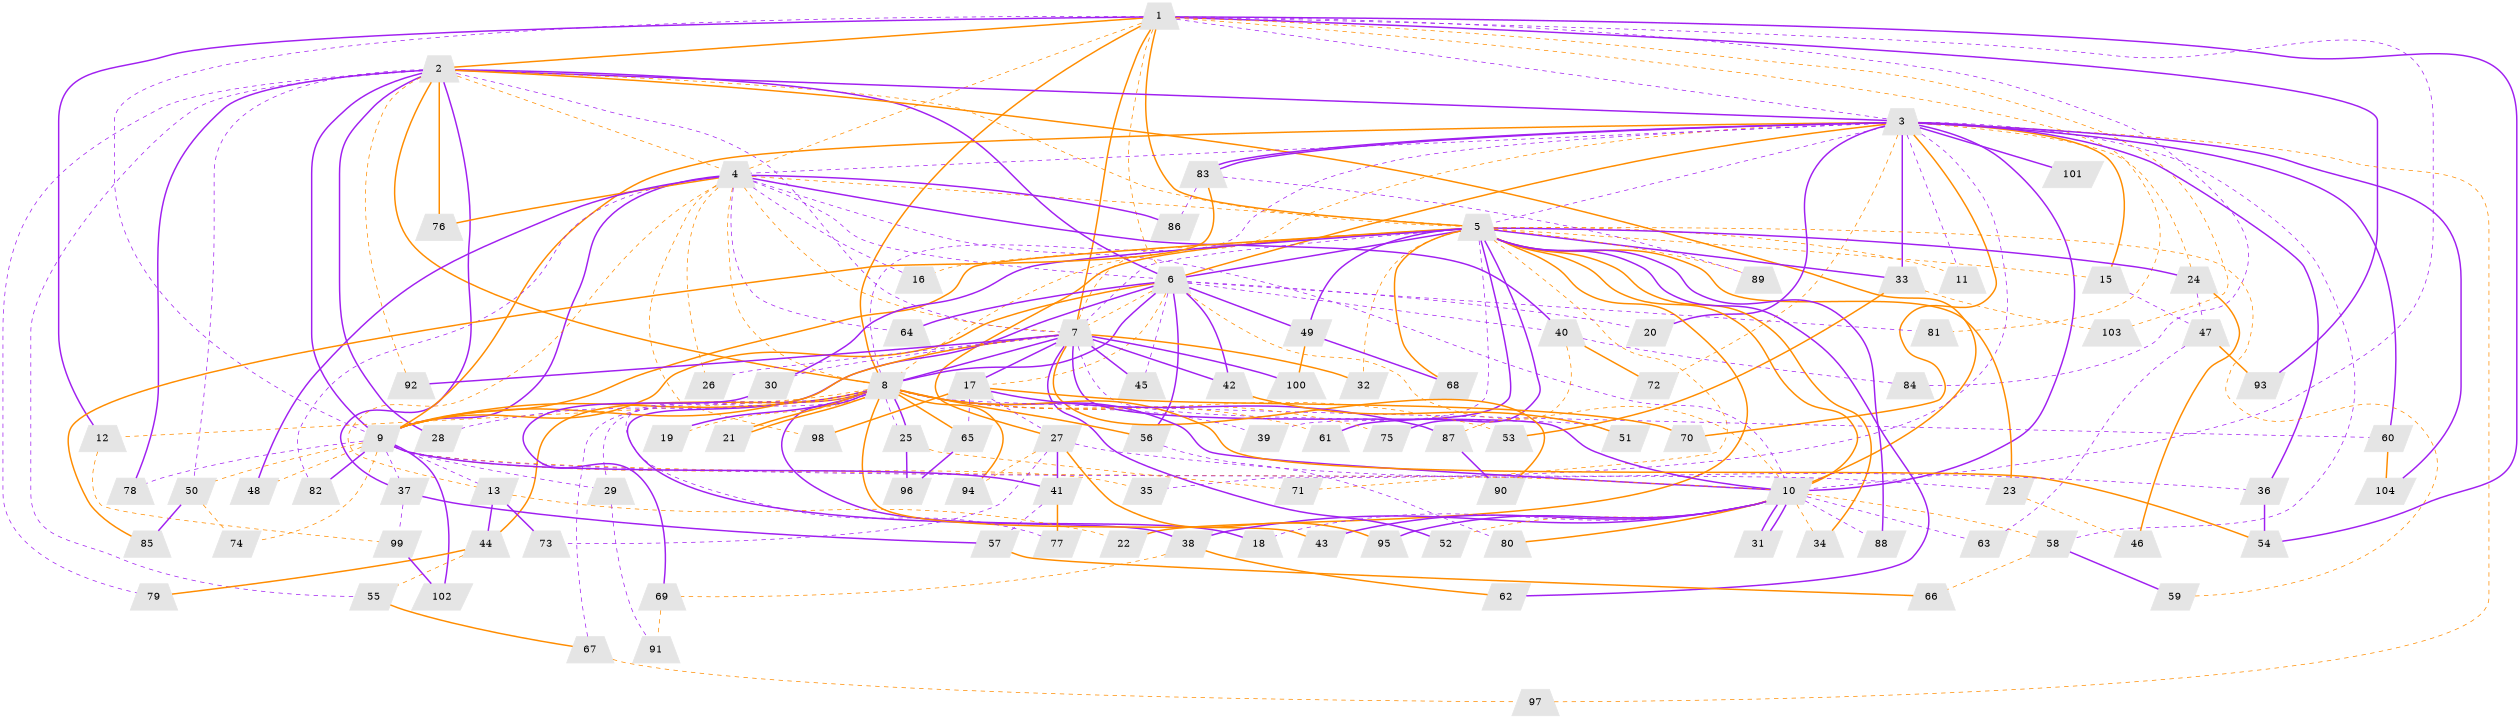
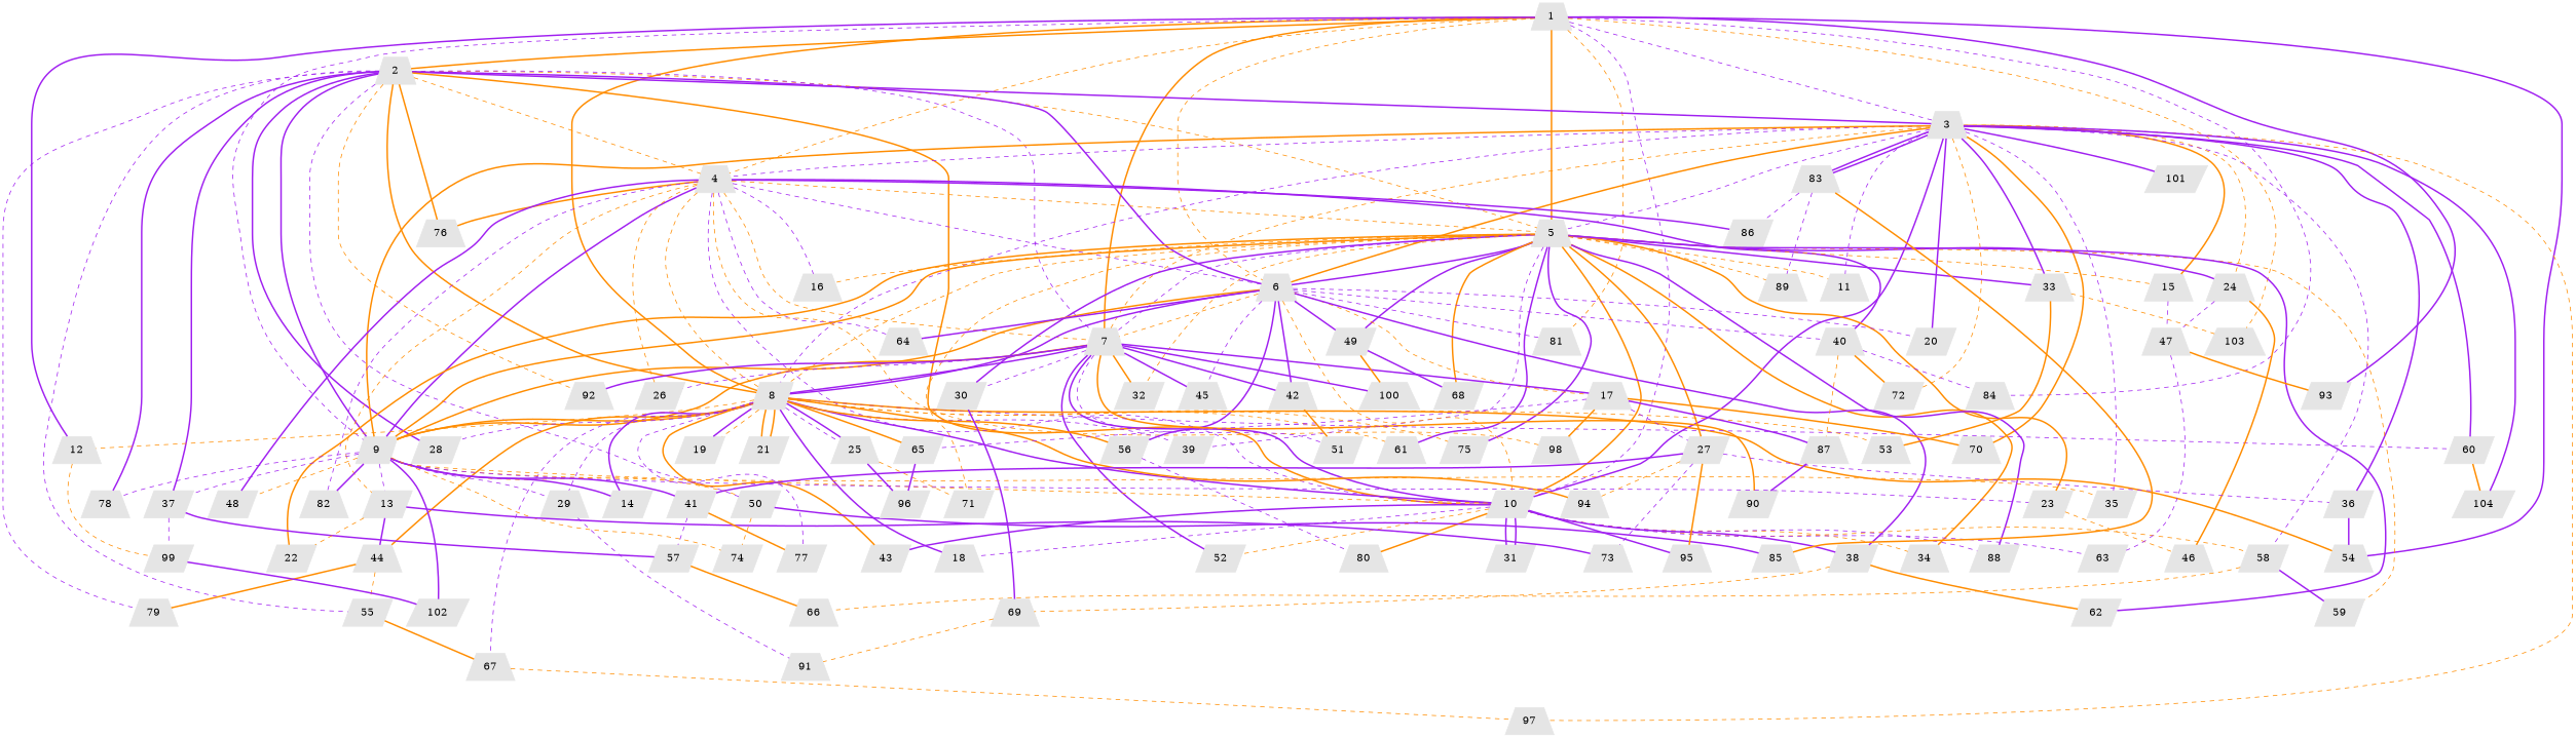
  graph {
    node [color=gray90 shape=trapezium style=filled]
    edge [color=purple style=bold]
    1
    2
    3
    4
    5
    6
    7
    8 [shape=parallelogram]
    9 [shape=parallelogram]
    10 [shape=parallelogram]
    12
    54
    81
    84
    93 [shape=parallelogram]
    103
    28 [shape=parallelogram]
    37 [shape=parallelogram]
    50 [shape=parallelogram]
    55 [shape=parallelogram]
    76
    78
    79
    92
    11
    15
    20 [shape=parallelogram]
    24
    33
    35 [shape=parallelogram]
    36 [shape=parallelogram]
    58 [shape=parallelogram]
    60 [shape=parallelogram]
    70
    72 [shape=parallelogram]
    83
    97
    101 [shape=parallelogram]
    104 [shape=parallelogram]
    13 [shape=parallelogram]
    16
    26 [shape=parallelogram]
    40
    48 [shape=parallelogram]
    64
    82
    86 [shape=parallelogram]
    98
    22 [shape=parallelogram]
    23 [shape=parallelogram]
    27 [shape=parallelogram]
    30 [shape=parallelogram]
    32 [shape=parallelogram]
    34
    39 [shape=parallelogram]
    49 [shape=parallelogram]
    59 [shape=parallelogram]
    61
    62 [shape=parallelogram]
    68 [shape=parallelogram]
    71 [shape=parallelogram]
    75 [shape=parallelogram]
    88 [shape=parallelogram]
    89
    17
    38 [shape=parallelogram]
    42
    45
    56 [shape=parallelogram]
    51 [shape=parallelogram]
    52 [shape=parallelogram]
    90 [shape=parallelogram]
    100
+   14 [shape=parallelogram]
    18
    19 [shape=parallelogram]
    21 [shape=parallelogram]
    25
    29
    43 [shape=parallelogram]
    44
    53
    65 [shape=parallelogram]
    67
    77 [shape=parallelogram]
    94
    41 [shape=parallelogram]
    74 [shape=parallelogram]
    102 [shape=parallelogram]
    31 [shape=parallelogram]
    63 [shape=parallelogram]
    80
    95
    99 [shape=parallelogram]
    57 [shape=parallelogram]
    85
    47
    46
    66
    73
    87
    69
    96 [shape=parallelogram]
    91
    1 -- 2 [color=darkorange]
    1 -- 3 [style=dashed]
    1 -- 4 [color=darkorange style=dashed]
    1 -- 5 [color=darkorange]
    1 -- 6 [color=darkorange style=dashed]
    1 -- 7 [color=darkorange]
    1 -- 8 [color=darkorange]
    1 -- 9 [style=dashed]
    1 -- 10 [style=dashed]
    1 -- 12
    1 -- 54
    1 -- 81 [color=darkorange style=dashed]
    1 -- 84 [style=dashed]
    1 -- 93
    1 -- 103 [color=darkorange style=dashed]
    2 -- 3
    2 -- 4 [color=darkorange style=dashed]
    2 -- 5 [color=darkorange style=dashed]
    2 -- 6
    2 -- 7 [style=dashed]
    2 -- 8 [color=darkorange]
    2 -- 9
    2 -- 10 [color=darkorange]
    2 -- 28
    2 -- 37
    2 -- 50 [style=dashed]
    2 -- 55 [style=dashed]
    2 -- 76 [color=darkorange]
    2 -- 78
    2 -- 79 [style=dashed]
    2 -- 92 [color=darkorange style=dashed]
    3 -- 4 [style=dashed]
    3 -- 5 [style=dashed]
    3 -- 6 [color=darkorange]
    3 -- 7 [color=darkorange style=dashed]
    3 -- 8 [style=dashed]
    3 -- 9 [color=darkorange]
    3 -- 10
    3 -- 11 [style=dashed]
    3 -- 15 [color=darkorange]
    3 -- 20
    3 -- 24 [color=darkorange style=dashed]
    3 -- 33
    3 -- 35 [style=dashed]
    3 -- 36
    3 -- 58 [style=dashed]
    3 -- 60
    3 -- 70 [color=darkorange]
    3 -- 72 [color=darkorange style=dashed]
    3 -- 83
    3 -- 83
    3 -- 97 [color=darkorange style=dashed]
    3 -- 101
    3 -- 104
    4 -- 5 [color=darkorange style=dashed]
    4 -- 6 [style=dashed]
    4 -- 7 [color=darkorange style=dashed]
    4 -- 8 [color=darkorange style=dashed]
    4 -- 9
    4 -- 10 [style=dashed]
    4 -- 76 [color=darkorange]
    4 -- 13 [color=darkorange style=dashed]
    4 -- 16 [style=dashed]
    4 -- 26 [color=darkorange style=dashed]
    4 -- 40
    4 -- 48
    4 -- 64 [style=dashed]
    4 -- 82 [style=dashed]
    4 -- 86
    4 -- 98 [color=darkorange style=dashed]
    5 -- 6
    5 -- 7 [style=dashed]
    5 -- 8 [color=darkorange style=dashed]
    5 -- 9 [color=darkorange]
    5 -- 10 [color=darkorange]
    5 -- 11 [color=darkorange style=dashed]
    5 -- 15 [color=darkorange style=dashed]
    5 -- 24
    5 -- 33
    5 -- 16 [color=darkorange style=dashed]
    5 -- 22 [color=darkorange]
    5 -- 23 [color=darkorange]
    5 -- 27 [color=darkorange]
    5 -- 30
    5 -- 32 [color=darkorange style=dashed]
    5 -- 34 [color=darkorange]
    5 -- 39 [style=dashed]
    5 -- 49
    5 -- 59 [color=darkorange style=dashed]
    5 -- 61
    5 -- 62
    5 -- 68 [color=darkorange]
    5 -- 71 [color=darkorange style=dashed]
    5 -- 75
    5 -- 88
    5 -- 89 [color=darkorange style=dashed]
    6 -- 7 [color=darkorange style=dashed]
    6 -- 8
    6 -- 9 [color=darkorange]
    6 -- 10 [color=darkorange style=dashed]
    6 -- 81 [style=dashed]
    6 -- 20 [style=dashed]
    6 -- 40 [style=dashed]
    6 -- 64
    6 -- 49
    6 -- 17 [color=darkorange style=dashed]
    6 -- 38
    6 -- 42
    6 -- 45 [style=dashed]
    6 -- 56
    7 -- 8
    7 -- 9 [color=darkorange]
    7 -- 10
    7 -- 92
    7 -- 26 [style=dashed]
    7 -- 30 [style=dashed]
    7 -- 32 [color=darkorange]
    7 -- 17
    7 -- 42
    7 -- 45
    7 -- 51 [style=dashed]
    7 -- 52
    7 -- 90 [color=darkorange]
    7 -- 100
    8 -- 9 [color=darkorange]
    8 -- 10
    8 -- 12 [color=darkorange style=dashed]
    8 -- 54 [color=darkorange]
    8 -- 28 [style=dashed]
    8 -- 60 [style=dashed]
    8 -- 39 [style=dashed]
    8 -- 61 [color=darkorange style=dashed]
    8 -- 75 [color=darkorange style=dashed]
    8 -- 56 [color=darkorange]
+   8 -- 14
    8 -- 18
    8 -- 19
    8 -- 19 [color=darkorange style=dashed]
    8 -- 21 [color=darkorange]
    8 -- 21 [color=darkorange]
    8 -- 25 [style=dashed]
    8 -- 25
    8 -- 29 [style=dashed]
    8 -- 43 [color=darkorange]
    8 -- 44 [color=darkorange]
    8 -- 53 [color=darkorange style=dashed]
    8 -- 65 [color=darkorange]
    8 -- 67 [style=dashed]
    8 -- 77 [style=dashed]
    8 -- 94 [color=darkorange]
    9 -- 10 [color=darkorange style=dashed]
    9 -- 37 [style=dashed]
    9 -- 50 [color=darkorange style=dashed]
    9 -- 78 [style=dashed]
    9 -- 35 [color=darkorange style=dashed]
    9 -- 13 [style=dashed]
    9 -- 48 [color=darkorange style=dashed]
    9 -- 82
    9 -- 23 [style=dashed]
+   9 -- 14
    9 -- 29 [style=dashed]
    9 -- 41
    9 -- 74 [color=darkorange style=dashed]
    9 -- 102
    10 -- 58 [color=darkorange style=dashed]
    10 -- 34 [color=darkorange style=dashed]
    10 -- 88 [style=dashed]
    10 -- 38
    10 -- 52 [color=darkorange style=dashed]
    10 -- 18 [style=dashed]
    10 -- 43
    10 -- 31
    10 -- 31
    10 -- 63 [style=dashed]
    10 -- 80 [color=darkorange]
    10 -- 95
    12 -- 99 [color=darkorange style=dashed]
    37 -- 99 [style=dashed]
    37 -- 57
    50 -- 74 [color=darkorange style=dashed]
    50 -- 85
    55 -- 67 [color=darkorange]
    15 -- 47 [style=dashed]
    24 -- 47 [style=dashed]
    24 -- 46 [color=darkorange]
    33 -- 103 [color=darkorange style=dashed]
    33 -- 53 [color=darkorange]
    36 -- 54
    58 -- 59
    58 -- 66 [color=darkorange style=dashed]
    60 -- 104 [color=darkorange]
    83 -- 86 [style=dashed]
    83 -- 89 [style=dashed]
    83 -- 85 [color=darkorange]
    13 -- 22 [color=darkorange style=dashed]
    13 -- 44
    13 -- 73
    40 -- 84 [style=dashed]
    40 -- 72 [color=darkorange]
    40 -- 87 [color=darkorange style=dashed]
    23 -- 46 [color=darkorange style=dashed]
    27 -- 36 [style=dashed]
    27 -- 94 [color=darkorange style=dashed]
    27 -- 41
    27 -- 95 [color=darkorange]
    27 -- 73 [style=dashed]
    30 -- 69
    49 -- 68
    49 -- 100 [color=darkorange]
    17 -- 70 [color=darkorange]
    17 -- 98 [color=darkorange]
    17 -- 27 [style=dashed]
    17 -- 65 [style=dashed]
    17 -- 87
    38 -- 62 [color=darkorange]
    38 -- 69 [color=darkorange style=dashed]
    42 -- 51 [color=darkorange]
    56 -- 80 [style=dashed]
    25 -- 71 [color=darkorange style=dashed]
    25 -- 96
    29 -- 91 [style=dashed]
    44 -- 55 [color=darkorange style=dashed]
    44 -- 79 [color=darkorange]
    65 -- 96
    67 -- 97 [color=darkorange style=dashed]
    41 -- 77 [color=darkorange]
    41 -- 57 [style=dashed]
    99 -- 102
    57 -- 66 [color=darkorange]
    47 -- 93 [color=darkorange]
    47 -- 63 [style=dashed]
    87 -- 90
    69 -- 91 [color=darkorange style=dashed]
  }
